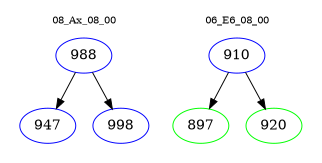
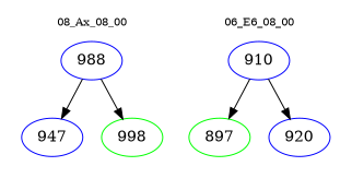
  digraph {
    node [color=blue]
    edge [color=black]
    n1 [label=988]
    n2 [label=947]
-   n3 [label=998]
+   n3 [color=green label=998]
    n4 [label=910]
    n5 [color=green label=897]
-   n6 [color=green label=920]
+   n6 [label=920]
    subgraph cluster_1 {
      color=white
      fontsize=10
      label="08_Ax_08_00"
      n1
      n2
      n3
    }
    subgraph cluster_2 {
      color=white
      fontsize=10
      label="06_E6_08_00"
      n4
      n5
      n6
    }
    n1 -> n2
    n1 -> n3
    n4 -> n5
    n4 -> n6
  }
